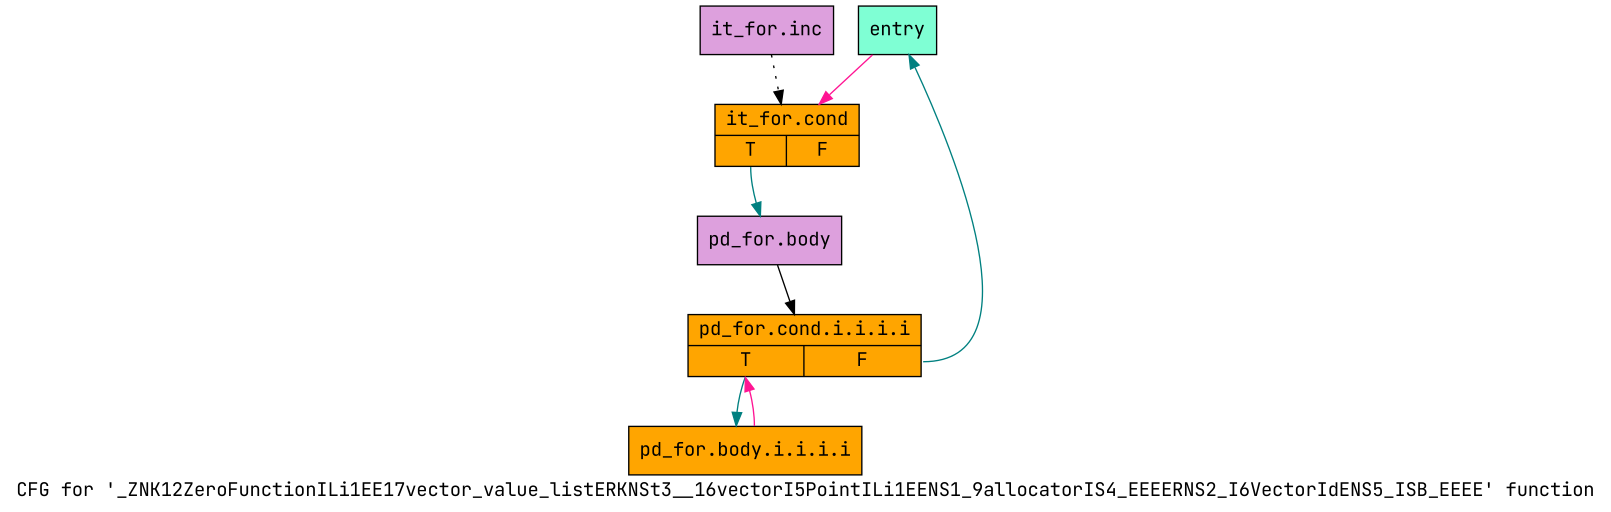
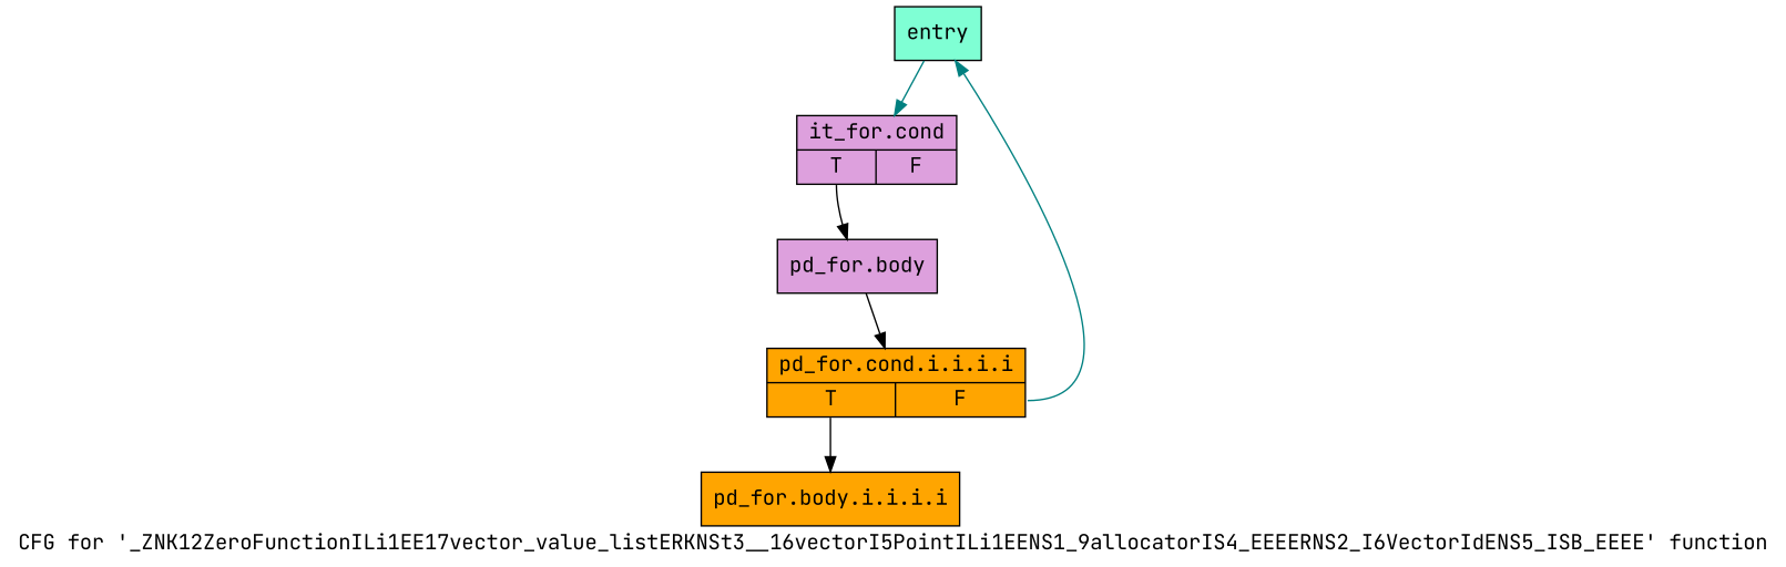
  digraph {
    fontname="JetBrains Mono"
    label="CFG for '_ZNK12ZeroFunctionILi1EE17vector_value_listERKNSt3__16vectorI5PointILi1EENS1_9allocatorIS4_EEEERNS2_I6VectorIdENS5_ISB_EEEE' function"
    node [fillcolor=plum fontname="JetBrains Mono" shape=record style=filled]
    edge [color=black fontname="JetBrains Mono" style=solid]
    n1 [fillcolor=aquamarine label="{entry}"]
-   n2 [fillcolor=orange label="{it_for.cond|{<s0>T|<s1>F}}"]
+   n2 [label="{it_for.cond|{<s0>T|<s1>F}}"]
    n3 [label="{pd_for.body}"]
    n4 [fillcolor=orange label="{pd_for.cond.i.i.i.i|{<s0>T|<s1>F}}"]
    n5 [fillcolor=orange label="{pd_for.body.i.i.i.i}"]
-   n6 [label="{it_for.inc}"]
-   n1 -> n2 [color=deeppink]
-   n2 -> n3 [color=teal tailport=s0]
+   n1 -> n2 [color=teal]
+   n2 -> n3 [tailport=s0]
    n3 -> n4
    n4 -> n1 [color=teal tailport=s1]
-   n4 -> n5 [color=teal tailport=s0]
-   n5 -> n4 [color=deeppink]
-   n6 -> n2 [style=dotted]
+   n4 -> n5 [tailport=s0]
  }
